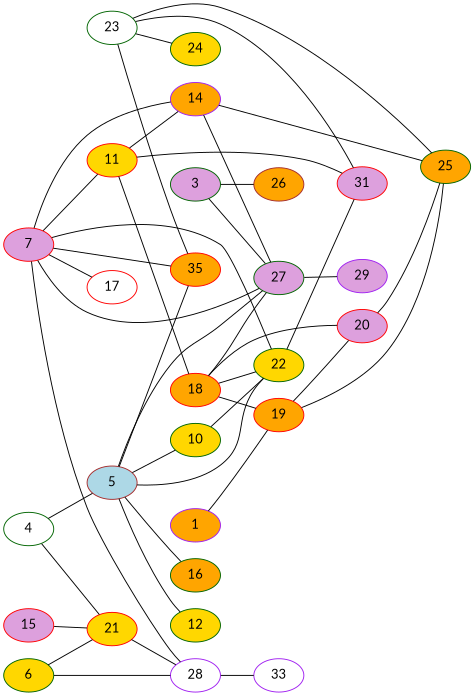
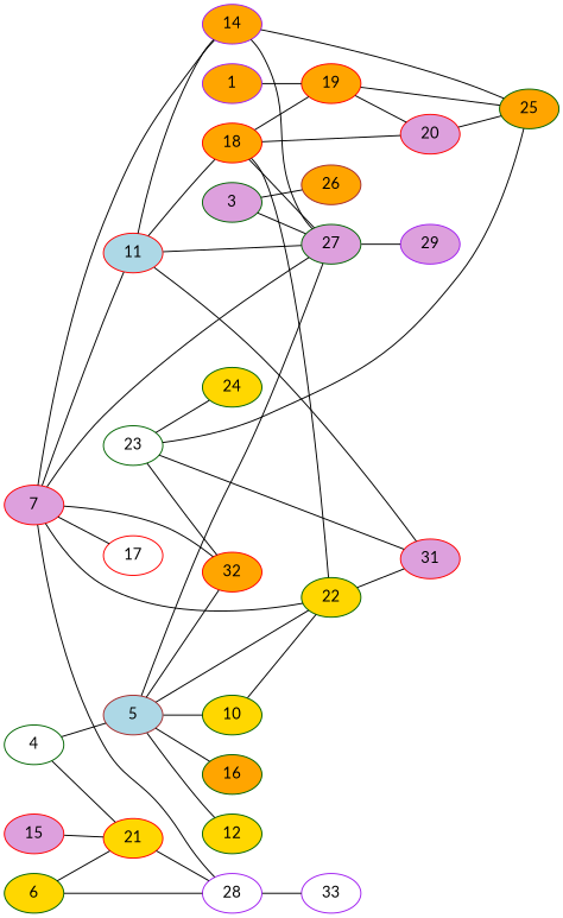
  graph {
    fontname=Lato
    rankdir=LR
    node [color=darkgreen fillcolor=orange fontname=Lato style=filled]
    edge [fontname=Lato weight=1.0]
    1 [color=purple]
    19 [color=red]
    25
    20 [color=red fillcolor=plum]
    26 [color=brown]
    3 [fillcolor=plum]
    27 [fillcolor=plum]
    29 [color=purple fillcolor=plum]
    4 [fillcolor=white]
    5 [color=brown fillcolor=lightblue]
    21 [color=red fillcolor=gold]
    10 [fillcolor=gold]
    12 [fillcolor=gold]
    16
    22 [fillcolor=gold]
-   32 [color=red label=35]
+   32 [color=red]
    28 [color=purple fillcolor=white]
    31 [color=red fillcolor=plum]
    6 [fillcolor=gold]
    33 [color=purple fillcolor=white]
    7 [color=red fillcolor=plum]
-   11 [color=red fillcolor=gold]
+   11 [color=red fillcolor=lightblue]
    14 [color=purple]
    17 [color=red fillcolor=white]
    18 [color=red]
    15 [color=red fillcolor=plum]
    23 [fillcolor=white]
    24 [fillcolor=gold]
    1 -- 19
    19 -- 25
    19 -- 20
    20 -- 25
    3 -- 26
    3 -- 27
    27 -- 29
    4 -- 5
    4 -- 21
    5 -- 27
    5 -- 10
    5 -- 12
    5 -- 16
    5 -- 22
    5 -- 32
    21 -- 28
    10 -- 22
    22 -- 31 [weight=2.0]
    28 -- 33
    6 -- 21
    6 -- 28
    7 -- 27
    7 -- 22
    7 -- 32
    7 -- 28
    7 -- 11
    7 -- 14
    7 -- 17
+   11 -- 27
    11 -- 31
    11 -- 14
    11 -- 18
    14 -- 25
    14 -- 27
    18 -- 19
    18 -- 20
    18 -- 27
    18 -- 22
    15 -- 21
    23 -- 25
    23 -- 32
    23 -- 31
    23 -- 24
  }
